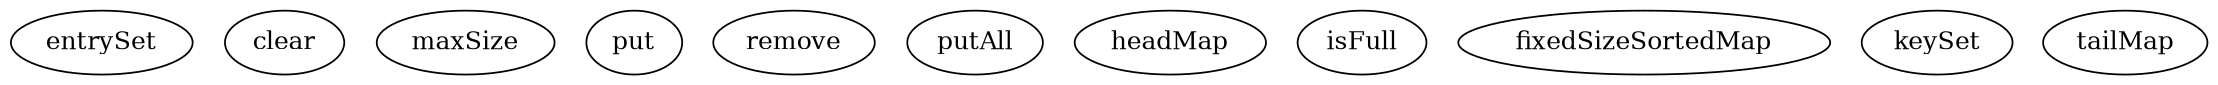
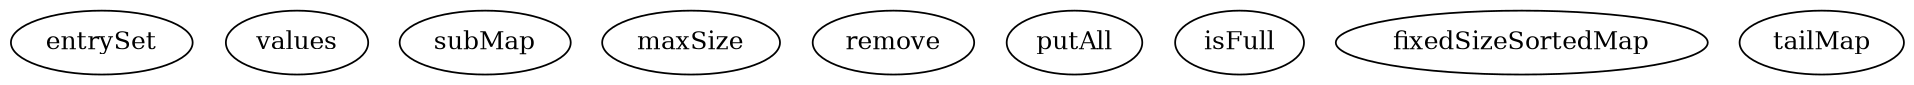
  digraph {
    entrySet
-   clear
+   values
+   subMap
    maxSize
-   put
    remove
    putAll
-   headMap
    isFull
    fixedSizeSortedMap
-   keySet
    tailMap
  }
